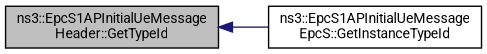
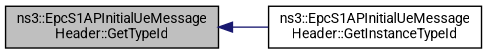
  digraph {
    rankdir=LR
    fontname=Roboto
    node [color=black fontname=Roboto fontsize=10 shape=record style=filled]
    n1 [fillcolor=grey75 fontcolor=black height=0.2 label="ns3::EpcS1APInitialUeMessage\lHeader::GetTypeId" width=0.4]
-   n2 [fillcolor=white height=0.2 label="ns3::EpcS1APInitialUeMessage\lEpcS::GetInstanceTypeId" width=0.4]
+   n2 [fillcolor=white height=0.2 label="ns3::EpcS1APInitialUeMessage\lHeader::GetInstanceTypeId" width=0.4]
    n1 -> n2 [color=midnightblue dir=back fontname=Roboto fontsize=10 labelfontname=Helvetica labelfontsize=10 style=solid]
  }
